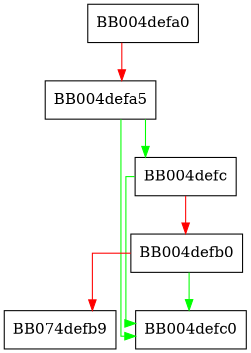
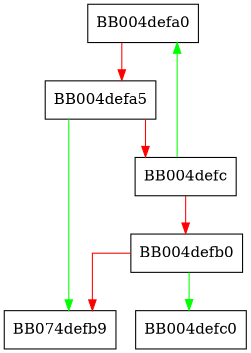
  digraph {
    splines=ortho
    node [shape=box]
    edge [color=red]
    BB004defa0
    BB004defa5
    n3 [label=BB074defb9]
    n4 [label=BB004defc]
    BB004defc0
    BB004defb0
    BB004defa0 -> BB004defa5
-   BB004defa5 -> BB004defc0 [color=green]
-   BB004defa5 -> n4 [color=green]
-   n4 -> BB004defc0 [color=green]
+   BB004defa5 -> n3 [color=green]
+   BB004defa5 -> n4
+   n4 -> BB004defa0 [color=green]
    n4 -> BB004defb0
    BB004defb0 -> n3
    BB004defb0 -> BB004defc0 [color=green]
  }
